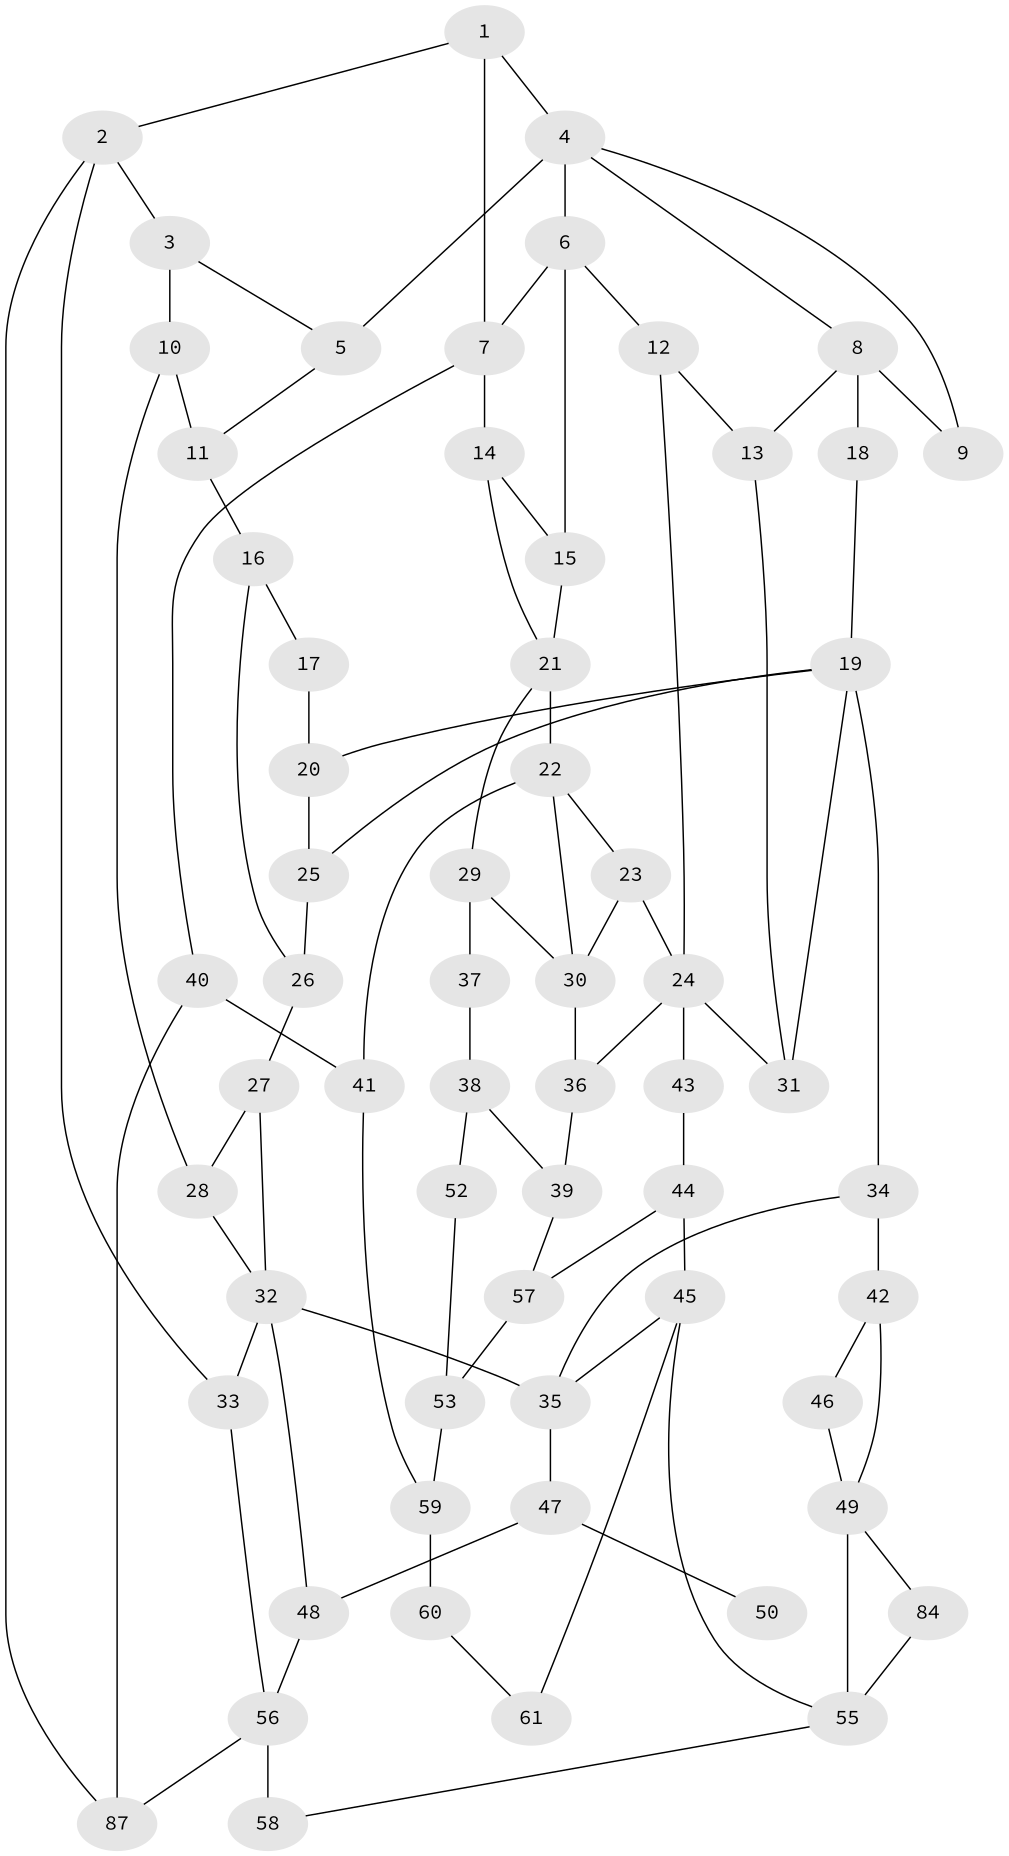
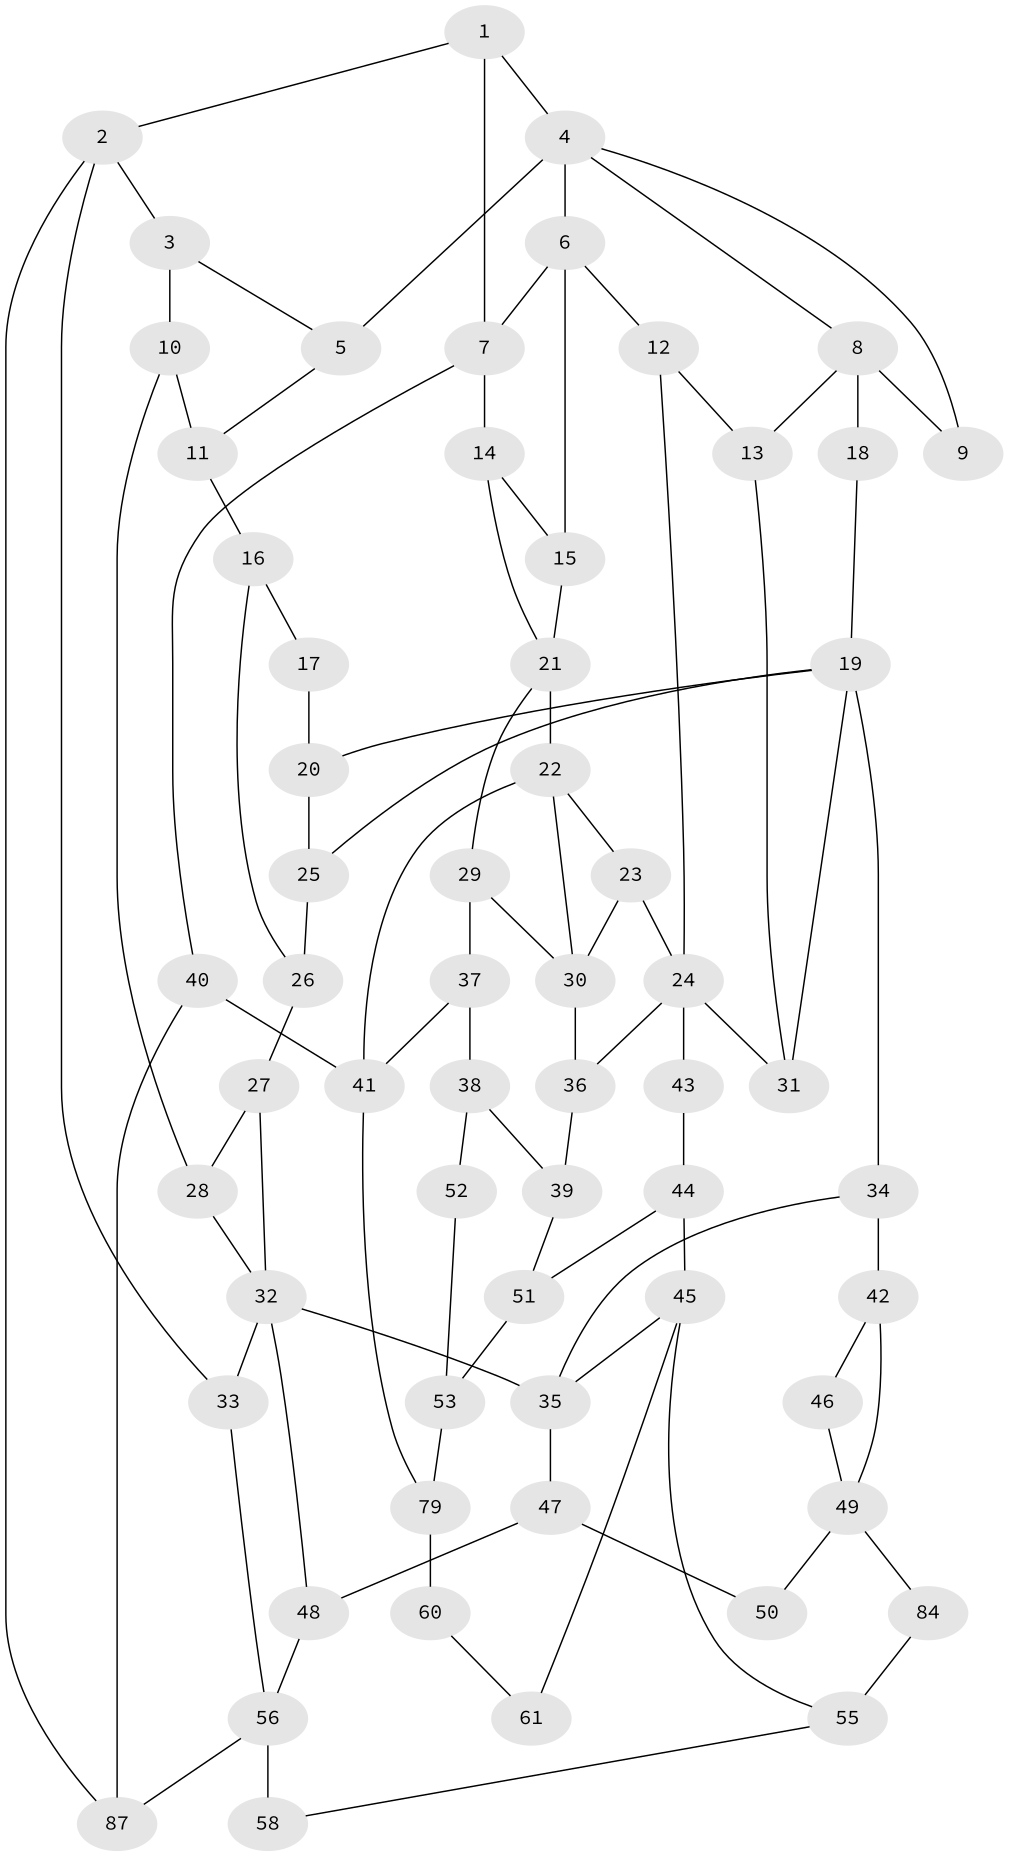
  graph {
    fontname="Source Code Pro"
    node [color=gray90 fontname="Source Code Pro" style=filled]
    edge [fontname="Source Code Pro" weight=1.0]
    1
    2
    4
    7
    3
    33
    n7 [label=87]
    5
    6
    8
    9
    14
    40
    10
    56
    11
    28
    12
    15
    13
    18
    16
    24
    21
    41
    31
    19
    32
    17
    26
    36
    43
    22
    29
    20
    27
    25
    34
    35
    42
    23
    30
    37
    39
    44
    48
    38
    47
    58
    46
    49
    50
-   51 [label=57]
+   51
    52
-   59
+   59 [label=79]
    53
    60
    n58 [label=84]
    45
    55
    61
    1 -- 2
    1 -- 4
    1 -- 7
    2 -- 3
    2 -- 33
    2 -- n7
    4 -- 5 [weight=2.0]
    4 -- 6
    4 -- 8
    4 -- 9
    7 -- 14
    7 -- 40
    3 -- 5
    3 -- 10 [weight=2.0]
    33 -- 56
    5 -- 11
    6 -- 7
    6 -- 12 [weight=2.0]
    6 -- 15
    8 -- 9
    8 -- 13
    8 -- 18 [weight=2.0]
    14 -- 15
    14 -- 21
    40 -- n7
    40 -- 41 [weight=2.0]
    10 -- 11
    10 -- 28
    56 -- n7
    56 -- 58 [weight=2.0]
    11 -- 16
    28 -- 32
    12 -- 13
    12 -- 24
    15 -- 21
    13 -- 31
    18 -- 19
    16 -- 17
    16 -- 26
    24 -- 31
    24 -- 36
    24 -- 43
    21 -- 22 [weight=2.0]
    21 -- 29
    41 -- 59 [weight=2.0]
    19 -- 31
    19 -- 20
    19 -- 25
    19 -- 34 [weight=2.0]
    32 -- 33 [weight=2.0]
    32 -- 35
    32 -- 48
    17 -- 20
    26 -- 27
    36 -- 39 [weight=2.0]
    43 -- 44 [weight=2.0]
    22 -- 41
    22 -- 23
    22 -- 30 [weight=2.0]
    29 -- 30
    29 -- 37
    20 -- 25
    27 -- 28
    27 -- 32
    25 -- 26
    34 -- 35
    34 -- 42 [weight=2.0]
    35 -- 47
    42 -- 46
    42 -- 49
    23 -- 24
    23 -- 30
    30 -- 36 [weight=2.0]
+   37 -- 41 [weight=2.0]
    37 -- 38 [weight=2.0]
    39 -- 51
    44 -- 51
    44 -- 45 [weight=2.0]
    48 -- 56
    38 -- 39 [weight=2.0]
    38 -- 52 [weight=2.0]
    47 -- 48
    47 -- 50
    46 -- 49
-   49 -- 55 [weight=2.0]
+   49 -- 50 [weight=2.0]
    49 -- n58 [weight=2.0]
    51 -- 53
    52 -- 53
    59 -- 60 [weight=2.0]
    53 -- 59
    60 -- 61
    n58 -- 55
    45 -- 35
    45 -- 55
    45 -- 61
    55 -- 58
  }
